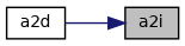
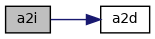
  digraph {
    rankdir=LR
    node [color=black fontname=Helvetica fontsize=10 shape=record style=filled]
    n1 [fillcolor=grey75 fontcolor=black height=0.2 label=a2i width=0.4]
    n2 [fillcolor=white height=0.2 label=a2d width=0.4]
-   n2 -> n1 [color=midnightblue fontname=Helvetica fontsize=10 labelfontname=Helvetica labelfontsize=10 style=solid]
+   n1 -> n2 [color=midnightblue fontname=Helvetica fontsize=10 labelfontname=Helvetica labelfontsize=10 style=solid]
  }
